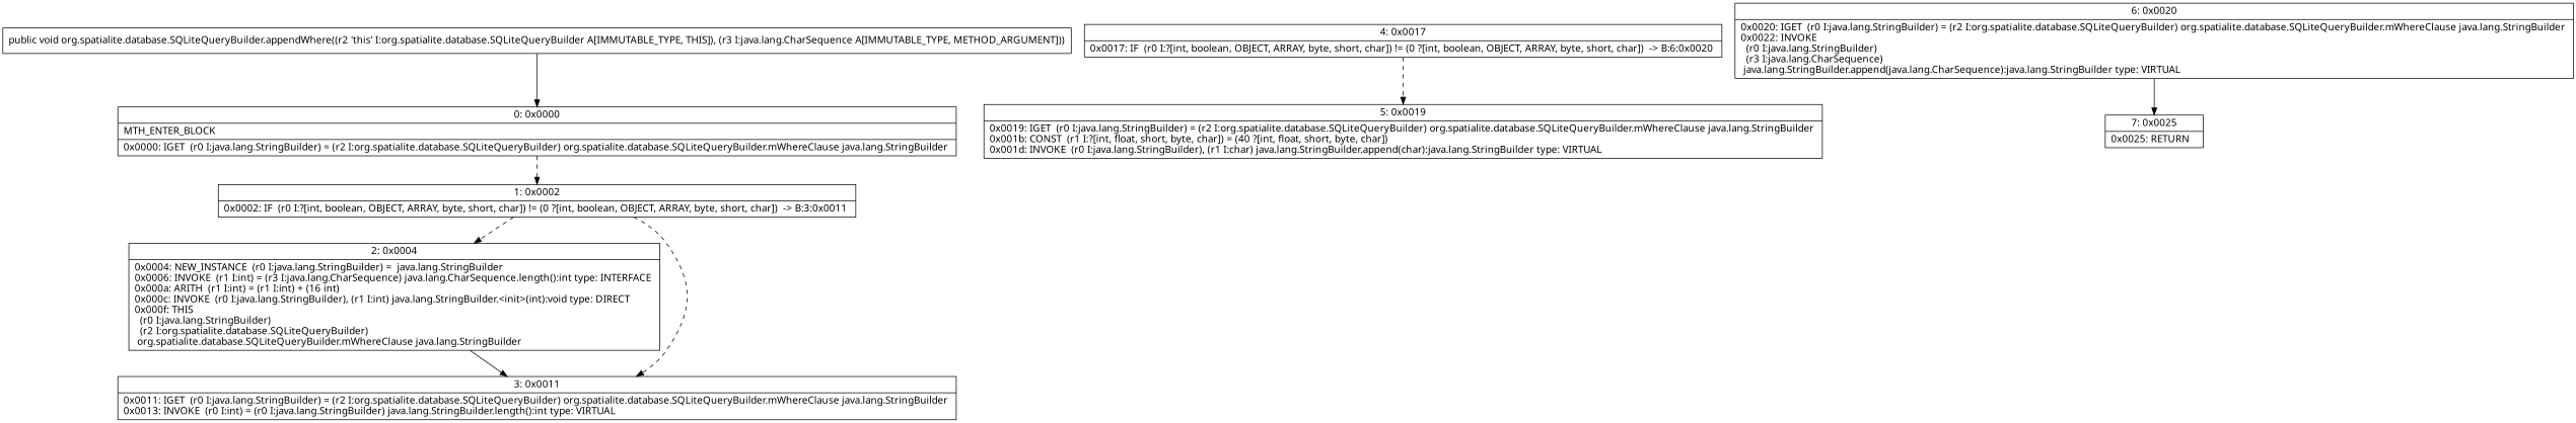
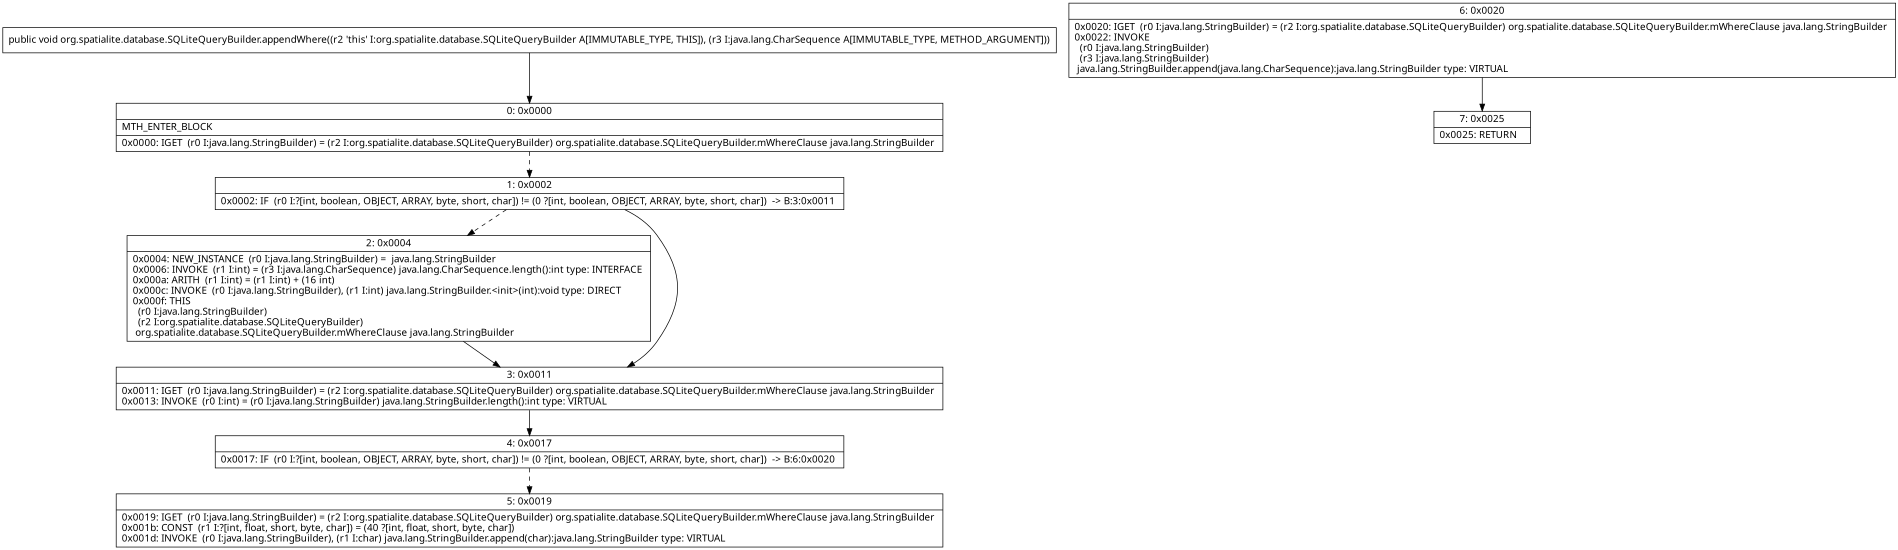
  digraph {
    fontname="Noto Sans"
    node [fontname="Noto Sans" shape=record]
    edge [fontname="Noto Sans"]
    n1 [label="{0\:\ 0x0000|MTH_ENTER_BLOCK\l|0x0000: IGET  (r0 I:java.lang.StringBuilder) = (r2 I:org.spatialite.database.SQLiteQueryBuilder) org.spatialite.database.SQLiteQueryBuilder.mWhereClause java.lang.StringBuilder \l}"]
    n2 [label="{1\:\ 0x0002|0x0002: IF  (r0 I:?[int, boolean, OBJECT, ARRAY, byte, short, char]) != (0 ?[int, boolean, OBJECT, ARRAY, byte, short, char])  \-\> B:3:0x0011 \l}"]
    n3 [label="{2\:\ 0x0004|0x0004: NEW_INSTANCE  (r0 I:java.lang.StringBuilder) =  java.lang.StringBuilder \l0x0006: INVOKE  (r1 I:int) = (r3 I:java.lang.CharSequence) java.lang.CharSequence.length():int type: INTERFACE \l0x000a: ARITH  (r1 I:int) = (r1 I:int) + (16 int) \l0x000c: INVOKE  (r0 I:java.lang.StringBuilder), (r1 I:int) java.lang.StringBuilder.\<init\>(int):void type: DIRECT \l0x000f: THIS  \l  (r0 I:java.lang.StringBuilder)\l  (r2 I:org.spatialite.database.SQLiteQueryBuilder)\l org.spatialite.database.SQLiteQueryBuilder.mWhereClause java.lang.StringBuilder \l}"]
    n4 [label="{3\:\ 0x0011|0x0011: IGET  (r0 I:java.lang.StringBuilder) = (r2 I:org.spatialite.database.SQLiteQueryBuilder) org.spatialite.database.SQLiteQueryBuilder.mWhereClause java.lang.StringBuilder \l0x0013: INVOKE  (r0 I:int) = (r0 I:java.lang.StringBuilder) java.lang.StringBuilder.length():int type: VIRTUAL \l}"]
    n5 [label="{4\:\ 0x0017|0x0017: IF  (r0 I:?[int, boolean, OBJECT, ARRAY, byte, short, char]) != (0 ?[int, boolean, OBJECT, ARRAY, byte, short, char])  \-\> B:6:0x0020 \l}"]
    n6 [label="{5\:\ 0x0019|0x0019: IGET  (r0 I:java.lang.StringBuilder) = (r2 I:org.spatialite.database.SQLiteQueryBuilder) org.spatialite.database.SQLiteQueryBuilder.mWhereClause java.lang.StringBuilder \l0x001b: CONST  (r1 I:?[int, float, short, byte, char]) = (40 ?[int, float, short, byte, char]) \l0x001d: INVOKE  (r0 I:java.lang.StringBuilder), (r1 I:char) java.lang.StringBuilder.append(char):java.lang.StringBuilder type: VIRTUAL \l}"]
-   n7 [label="{6\:\ 0x0020|0x0020: IGET  (r0 I:java.lang.StringBuilder) = (r2 I:org.spatialite.database.SQLiteQueryBuilder) org.spatialite.database.SQLiteQueryBuilder.mWhereClause java.lang.StringBuilder \l0x0022: INVOKE  \l  (r0 I:java.lang.StringBuilder)\l  (r3 I:java.lang.CharSequence)\l java.lang.StringBuilder.append(java.lang.CharSequence):java.lang.StringBuilder type: VIRTUAL \l}"]
+   n7 [label="{6\:\ 0x0020|0x0020: IGET  (r0 I:java.lang.StringBuilder) = (r2 I:org.spatialite.database.SQLiteQueryBuilder) org.spatialite.database.SQLiteQueryBuilder.mWhereClause java.lang.StringBuilder \l0x0022: INVOKE  \l  (r0 I:java.lang.StringBuilder)\l  (r3 I:java.lang.StringBuilder)\l java.lang.StringBuilder.append(java.lang.CharSequence):java.lang.StringBuilder type: VIRTUAL \l}"]
    n8 [label="{7\:\ 0x0025|0x0025: RETURN   \l}"]
    n9 [label="{public void org.spatialite.database.SQLiteQueryBuilder.appendWhere((r2 'this' I:org.spatialite.database.SQLiteQueryBuilder A[IMMUTABLE_TYPE, THIS]), (r3 I:java.lang.CharSequence A[IMMUTABLE_TYPE, METHOD_ARGUMENT])) }"]
    n1 -> n2 [style=dashed]
    n2 -> n3 [style=dashed]
-   n2 -> n4 [style=dashed]
+   n2 -> n4
    n3 -> n4
+   n4 -> n5
    n5 -> n6 [style=dashed]
    n7 -> n8
    n9 -> n1
  }
